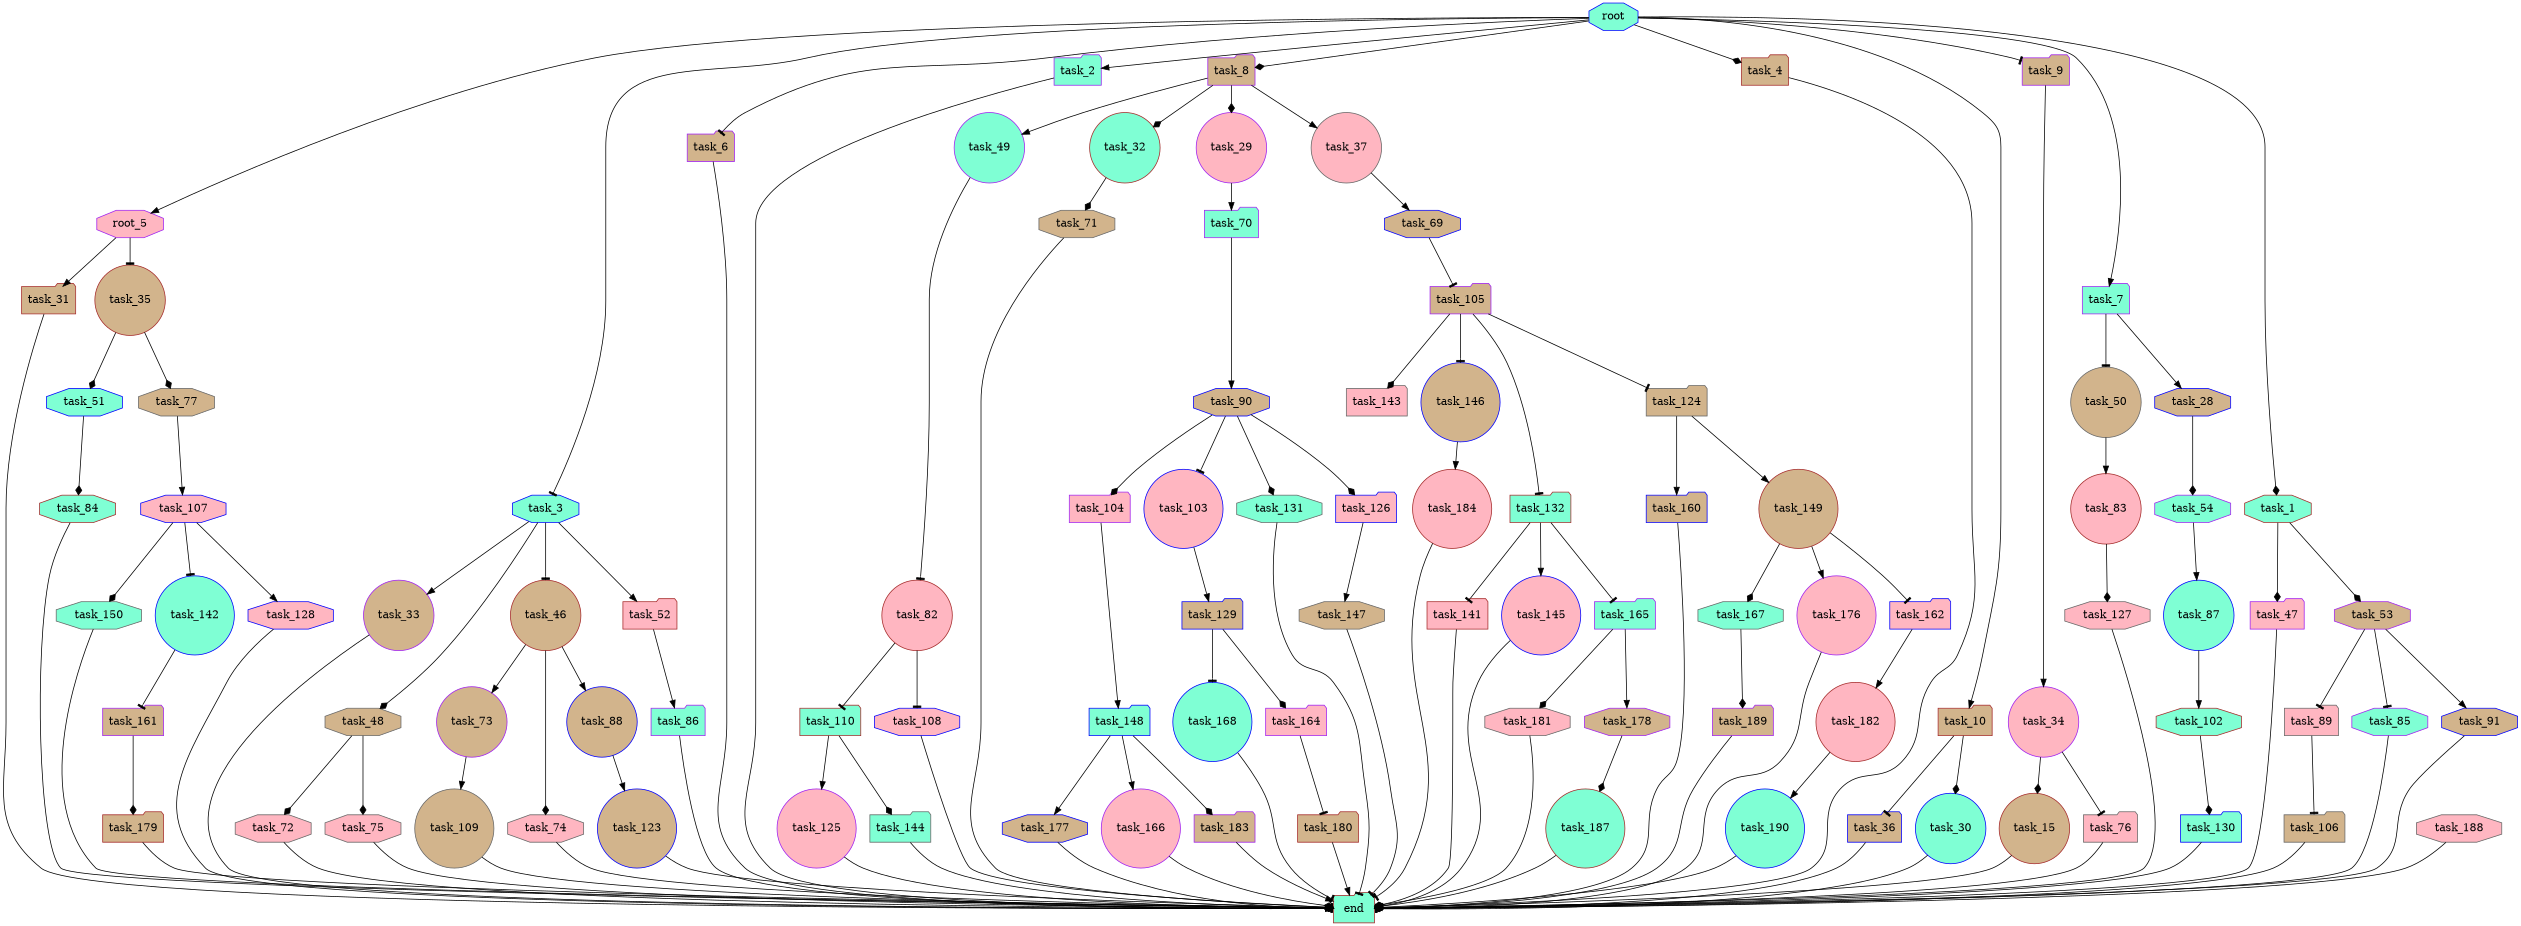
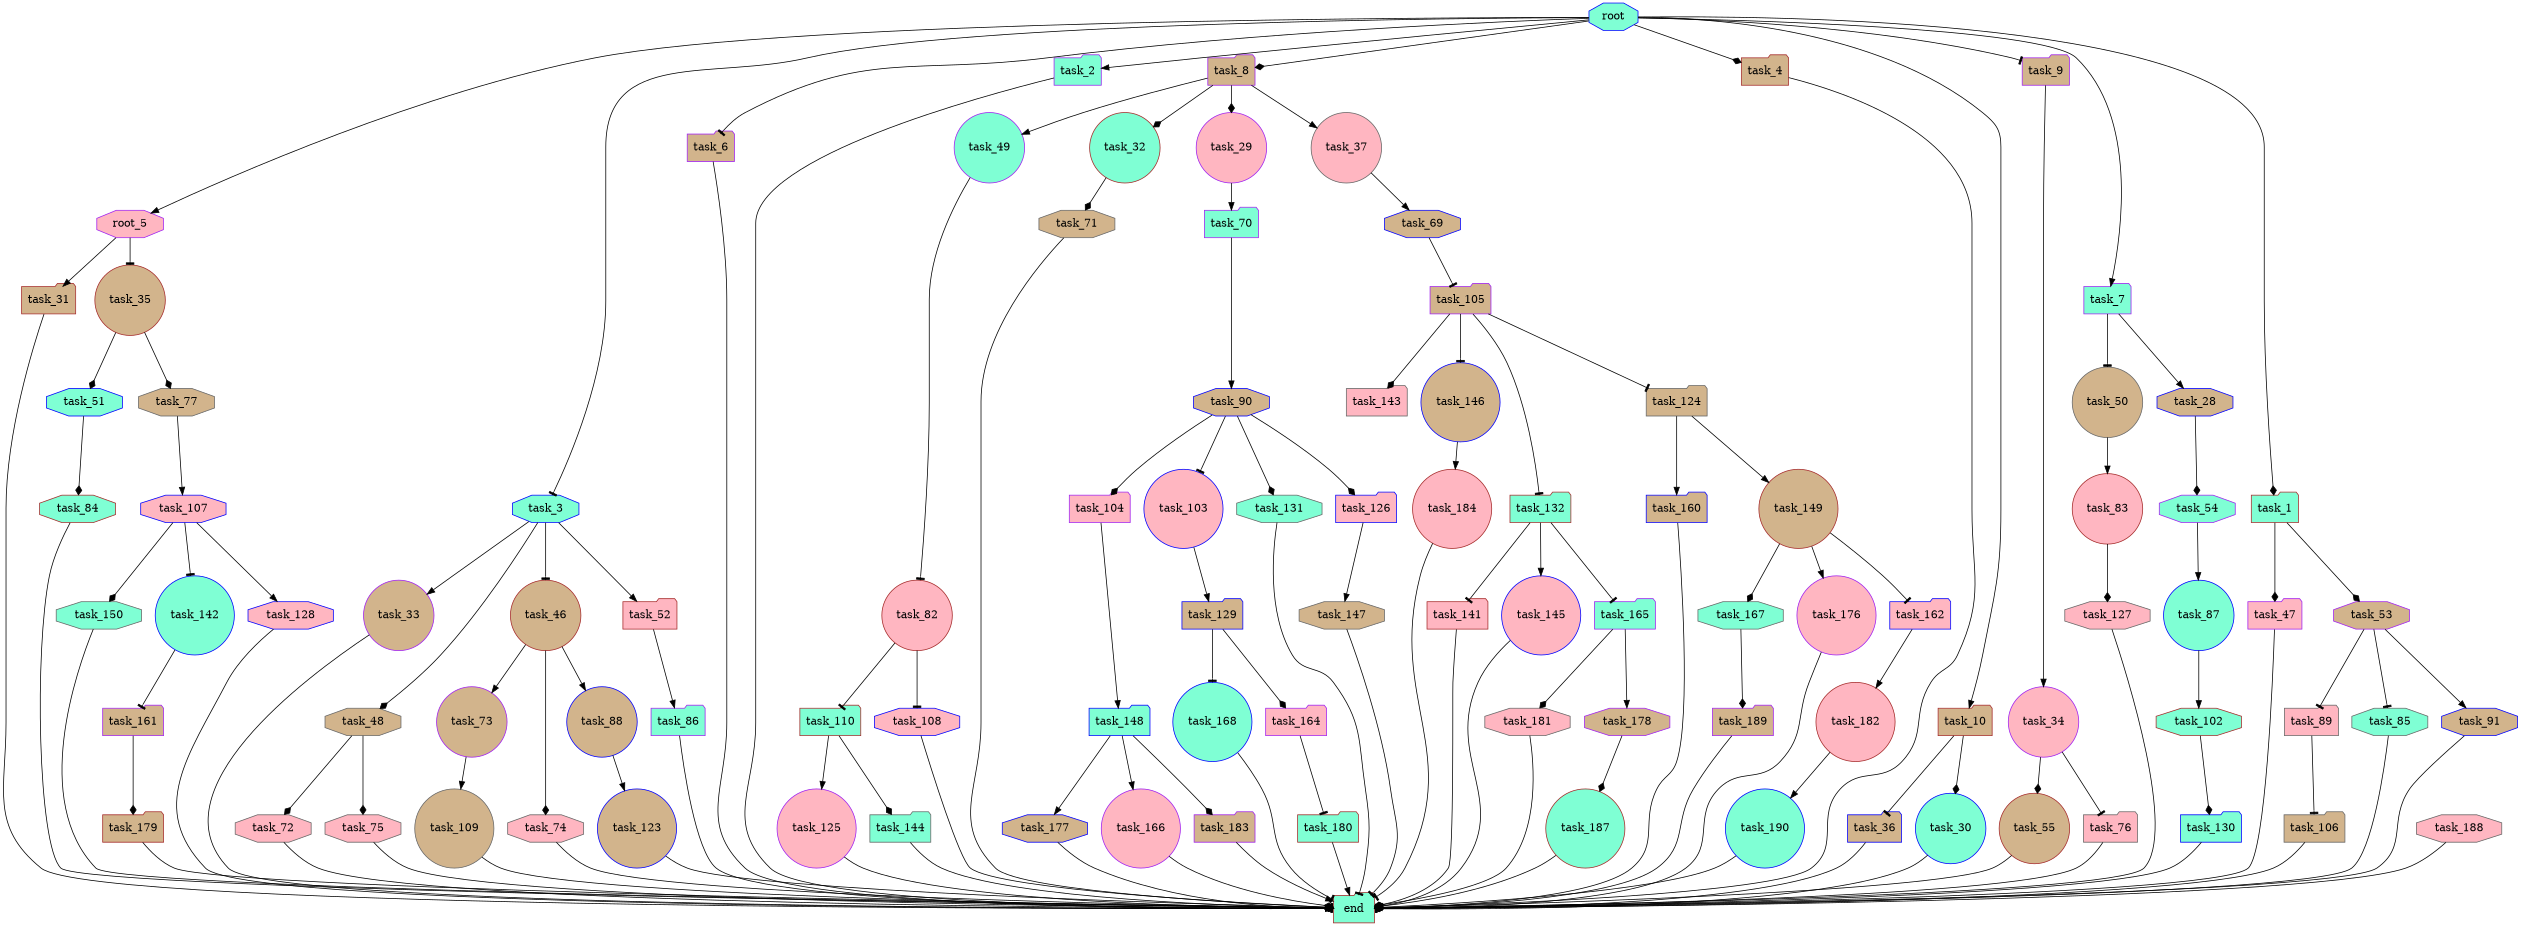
  digraph {
    node [color=blue fillcolor=tan shape=folder style=filled]
    edge [arrowhead=diamond]
    task_73 [color=purple shape=circle]
    task_109 [color=gray40 shape=circle]
    end [color=brown fillcolor=aquamarine]
-   task_55 [color=brown shape=circle label=task_15]
+   task_55 [color=brown shape=circle]
    task_89 [color=gray40 fillcolor=lightpink]
    task_106 [color=gray40]
    n7 [color=purple fillcolor=lightpink label=root_5 shape=octagon]
    task_31 [color=brown]
    task_35 [color=brown shape=circle]
    task_51 [fillcolor=aquamarine shape=octagon]
    task_77 [color=gray40 shape=octagon]
    task_47 [color=purple fillcolor=lightpink]
    task_147 [color=gray40 shape=octagon]
    task_3 [fillcolor=aquamarine shape=octagon]
    task_33 [color=purple shape=circle]
    task_48 [color=gray40 shape=octagon]
    task_46 [color=brown shape=circle]
    task_52 [color=brown fillcolor=lightpink]
    task_72 [color=gray40 fillcolor=lightpink shape=octagon]
    task_75 [color=gray40 fillcolor=lightpink shape=octagon]
    task_74 [color=gray40 fillcolor=lightpink shape=octagon]
    task_88 [shape=circle]
    task_86 [color=purple fillcolor=aquamarine]
    task_6 [color=purple]
    task_167 [color=gray40 fillcolor=aquamarine shape=octagon]
    task_189 [color=purple]
    task_141 [color=brown fillcolor=lightpink]
    task_2 [color=purple fillcolor=aquamarine]
    task_8 [color=purple]
    task_49 [color=purple fillcolor=aquamarine shape=circle]
    task_32 [color=brown fillcolor=aquamarine shape=circle]
    task_29 [color=purple fillcolor=lightpink shape=circle]
    task_37 [color=gray40 fillcolor=lightpink shape=circle]
    task_82 [color=brown fillcolor=lightpink shape=circle]
    task_71 [color=gray40 shape=octagon]
    task_70 [color=purple fillcolor=aquamarine]
    task_69 [shape=octagon]
    task_150 [color=gray40 fillcolor=aquamarine shape=octagon]
    task_125 [color=purple fillcolor=lightpink shape=circle]
    task_188 [color=gray40 fillcolor=lightpink shape=octagon]
    task_105 [color=purple]
    task_143 [color=gray40 fillcolor=lightpink]
    task_146 [shape=circle]
    task_132 [color=brown fillcolor=aquamarine]
    task_124 [color=gray40]
    task_53 [color=purple shape=octagon]
-   task_85 [color=purple fillcolor=aquamarine shape=octagon]
+   task_85 [color=gray40 fillcolor=aquamarine shape=octagon]
    task_91 [shape=octagon]
    task_84 [color=brown fillcolor=aquamarine shape=octagon]
    task_110 [color=brown fillcolor=aquamarine]
    task_108 [fillcolor=lightpink shape=octagon]
    task_184 [color=brown fillcolor=lightpink shape=circle]
    task_187 [color=brown fillcolor=aquamarine shape=circle]
    task_145 [fillcolor=lightpink shape=circle]
    task_144 [color=gray40 fillcolor=aquamarine]
    task_168 [fillcolor=aquamarine shape=circle]
    task_177 [shape=octagon]
    task_34 [color=purple fillcolor=lightpink shape=circle]
    task_76 [color=gray40 fillcolor=lightpink]
    task_130 [fillcolor=aquamarine]
    task_160
    task_165 [color=purple fillcolor=aquamarine]
    task_149 [color=brown shape=circle]
    task_4 [color=brown]
    task_104 [color=purple fillcolor=lightpink]
    task_148 [fillcolor=aquamarine]
    task_166 [color=purple fillcolor=lightpink shape=circle]
    task_183 [color=purple]
    task_176 [color=purple fillcolor=lightpink shape=circle]
    task_36
    task_181 [color=gray40 fillcolor=lightpink shape=octagon]
    task_50 [color=gray40 shape=circle]
    task_83 [color=brown fillcolor=lightpink shape=circle]
    task_127 [color=gray40 fillcolor=lightpink shape=octagon]
    task_10 [color=brown]
    task_30 [fillcolor=aquamarine shape=circle]
    task_161 [color=purple]
    task_179 [color=brown]
    task_103 [fillcolor=lightpink shape=circle]
    task_129
    task_164 [color=purple fillcolor=lightpink]
    task_131 [color=gray40 fillcolor=aquamarine shape=octagon]
    task_9 [color=purple]
    task_123 [shape=circle]
    task_107 [fillcolor=lightpink shape=octagon]
    task_142 [fillcolor=aquamarine shape=circle]
    task_128 [fillcolor=lightpink shape=octagon]
    task_126 [fillcolor=lightpink]
    root [fillcolor=aquamarine shape=octagon]
    task_7 [color=purple fillcolor=aquamarine]
-   task_1 [color=brown fillcolor=aquamarine shape=octagon]
+   task_1 [color=brown fillcolor=aquamarine]
    task_28 [shape=octagon]
-   task_180 [color=brown]
+   task_180 [color=brown fillcolor=aquamarine]
    task_54 [color=purple fillcolor=aquamarine shape=octagon]
    task_87 [fillcolor=aquamarine shape=circle]
    task_190 [fillcolor=aquamarine shape=circle]
    task_102 [color=brown fillcolor=aquamarine shape=octagon]
    task_162 [fillcolor=lightpink]
    task_182 [color=brown fillcolor=lightpink shape=circle]
    task_90 [shape=octagon]
    task_178 [color=purple shape=octagon]
    task_73 -> task_109 [arrowhead=normal]
    task_109 -> end [arrowhead=normal]
    task_55 -> end [arrowhead=tee]
    task_89 -> task_106 [arrowhead=tee]
    task_106 -> end [arrowhead=tee]
    n7 -> task_31 [arrowhead=normal]
    n7 -> task_35 [arrowhead=tee]
    task_31 -> end
    task_35 -> task_51
    task_35 -> task_77
    task_51 -> task_84
    task_77 -> task_107 [arrowhead=normal]
    task_47 -> end
    task_147 -> end [arrowhead=tee]
    task_3 -> task_33 [arrowhead=normal]
    task_3 -> task_48
    task_3 -> task_46 [arrowhead=tee]
    task_3 -> task_52 [arrowhead=normal]
    task_33 -> end
    task_48 -> task_72
    task_48 -> task_75
    task_46 -> task_73 [arrowhead=normal]
    task_46 -> task_74
    task_46 -> task_88 [arrowhead=normal]
    task_52 -> task_86 [arrowhead=normal]
    task_72 -> end
    task_75 -> end [arrowhead=normal]
    task_74 -> end [arrowhead=normal]
    task_88 -> task_123 [arrowhead=normal]
    task_86 -> end [arrowhead=tee]
    task_6 -> end [arrowhead=normal]
    task_167 -> task_189
    task_189 -> end [arrowhead=normal]
    task_141 -> end
    task_2 -> end
    task_8 -> task_49 [arrowhead=normal]
    task_8 -> task_32
    task_8 -> task_29
    task_8 -> task_37 [arrowhead=normal]
    task_49 -> task_82 [arrowhead=tee]
    task_32 -> task_71
    task_29 -> task_70 [arrowhead=normal]
    task_37 -> task_69 [arrowhead=normal]
    task_82 -> task_110 [arrowhead=tee]
    task_82 -> task_108 [arrowhead=tee]
    task_71 -> end [arrowhead=tee]
    task_70 -> task_90 [arrowhead=normal]
    task_69 -> task_105 [arrowhead=tee]
    task_150 -> end
    task_125 -> end [arrowhead=tee]
    task_188 -> end
    task_105 -> task_143
    task_105 -> task_146 [arrowhead=tee]
    task_105 -> task_132 [arrowhead=tee]
    task_105 -> task_124 [arrowhead=tee]
    task_146 -> task_184 [arrowhead=normal]
    task_132 -> task_141 [arrowhead=tee]
    task_132 -> task_145 [arrowhead=normal]
    task_132 -> task_165 [arrowhead=tee]
    task_124 -> task_160 [arrowhead=normal]
    task_124 -> task_149 [arrowhead=normal]
    task_53 -> task_89 [arrowhead=tee]
    task_53 -> task_85 [arrowhead=tee]
    task_53 -> task_91 [arrowhead=normal]
    task_85 -> end
    task_91 -> end [arrowhead=tee]
    task_84 -> end [arrowhead=normal]
    task_110 -> task_125 [arrowhead=normal]
    task_110 -> task_144
    task_108 -> end [arrowhead=tee]
    task_184 -> end [arrowhead=tee]
    task_187 -> end [arrowhead=normal]
    task_145 -> end
    task_144 -> end
    task_168 -> end [arrowhead=tee]
    task_177 -> end [arrowhead=normal]
    task_34 -> task_55
    task_34 -> task_76 [arrowhead=tee]
    task_76 -> end
    task_130 -> end [arrowhead=tee]
    task_160 -> end
    task_165 -> task_181
    task_165 -> task_178 [arrowhead=normal]
    task_149 -> task_167
    task_149 -> task_176 [arrowhead=normal]
    task_149 -> task_162 [arrowhead=tee]
    task_4 -> end
    task_104 -> task_148 [arrowhead=normal]
    task_148 -> task_177 [arrowhead=normal]
    task_148 -> task_166 [arrowhead=normal]
    task_148 -> task_183
    task_166 -> end
    task_183 -> end [arrowhead=normal]
    task_176 -> end
    task_36 -> end [arrowhead=tee]
    task_181 -> end
    task_50 -> task_83 [arrowhead=normal]
    task_83 -> task_127
    task_127 -> end [arrowhead=tee]
    task_10 -> task_36 [arrowhead=tee]
    task_10 -> task_30
    task_30 -> end
    task_161 -> task_179
    task_179 -> end [arrowhead=tee]
    task_103 -> task_129 [arrowhead=normal]
    task_129 -> task_168 [arrowhead=tee]
    task_129 -> task_164
    task_164 -> task_180 [arrowhead=tee]
    task_131 -> end [arrowhead=tee]
    task_9 -> task_34 [arrowhead=normal]
    task_123 -> end
    task_107 -> task_150
    task_107 -> task_142 [arrowhead=tee]
    task_107 -> task_128 [arrowhead=normal]
    task_142 -> task_161 [arrowhead=tee]
    task_128 -> end [arrowhead=normal]
    task_126 -> task_147 [arrowhead=normal]
    root -> n7 [arrowhead=normal]
    root -> task_3 [arrowhead=tee]
    root -> task_6 [arrowhead=tee]
    root -> task_2 [arrowhead=normal]
    root -> task_8
    root -> task_4
    root -> task_10 [arrowhead=normal]
    root -> task_9 [arrowhead=tee]
    root -> task_7 [arrowhead=normal]
    root -> task_1
    task_7 -> task_50 [arrowhead=tee]
    task_7 -> task_28 [arrowhead=normal]
    task_1 -> task_47
    task_1 -> task_53
    task_28 -> task_54
    task_180 -> end [arrowhead=normal]
    task_54 -> task_87 [arrowhead=normal]
    task_87 -> task_102 [arrowhead=normal]
    task_190 -> end
    task_102 -> task_130
    task_162 -> task_182 [arrowhead=normal]
    task_182 -> task_190 [arrowhead=normal]
    task_90 -> task_104
    task_90 -> task_103 [arrowhead=tee]
    task_90 -> task_131
    task_90 -> task_126
    task_178 -> task_187
  }
